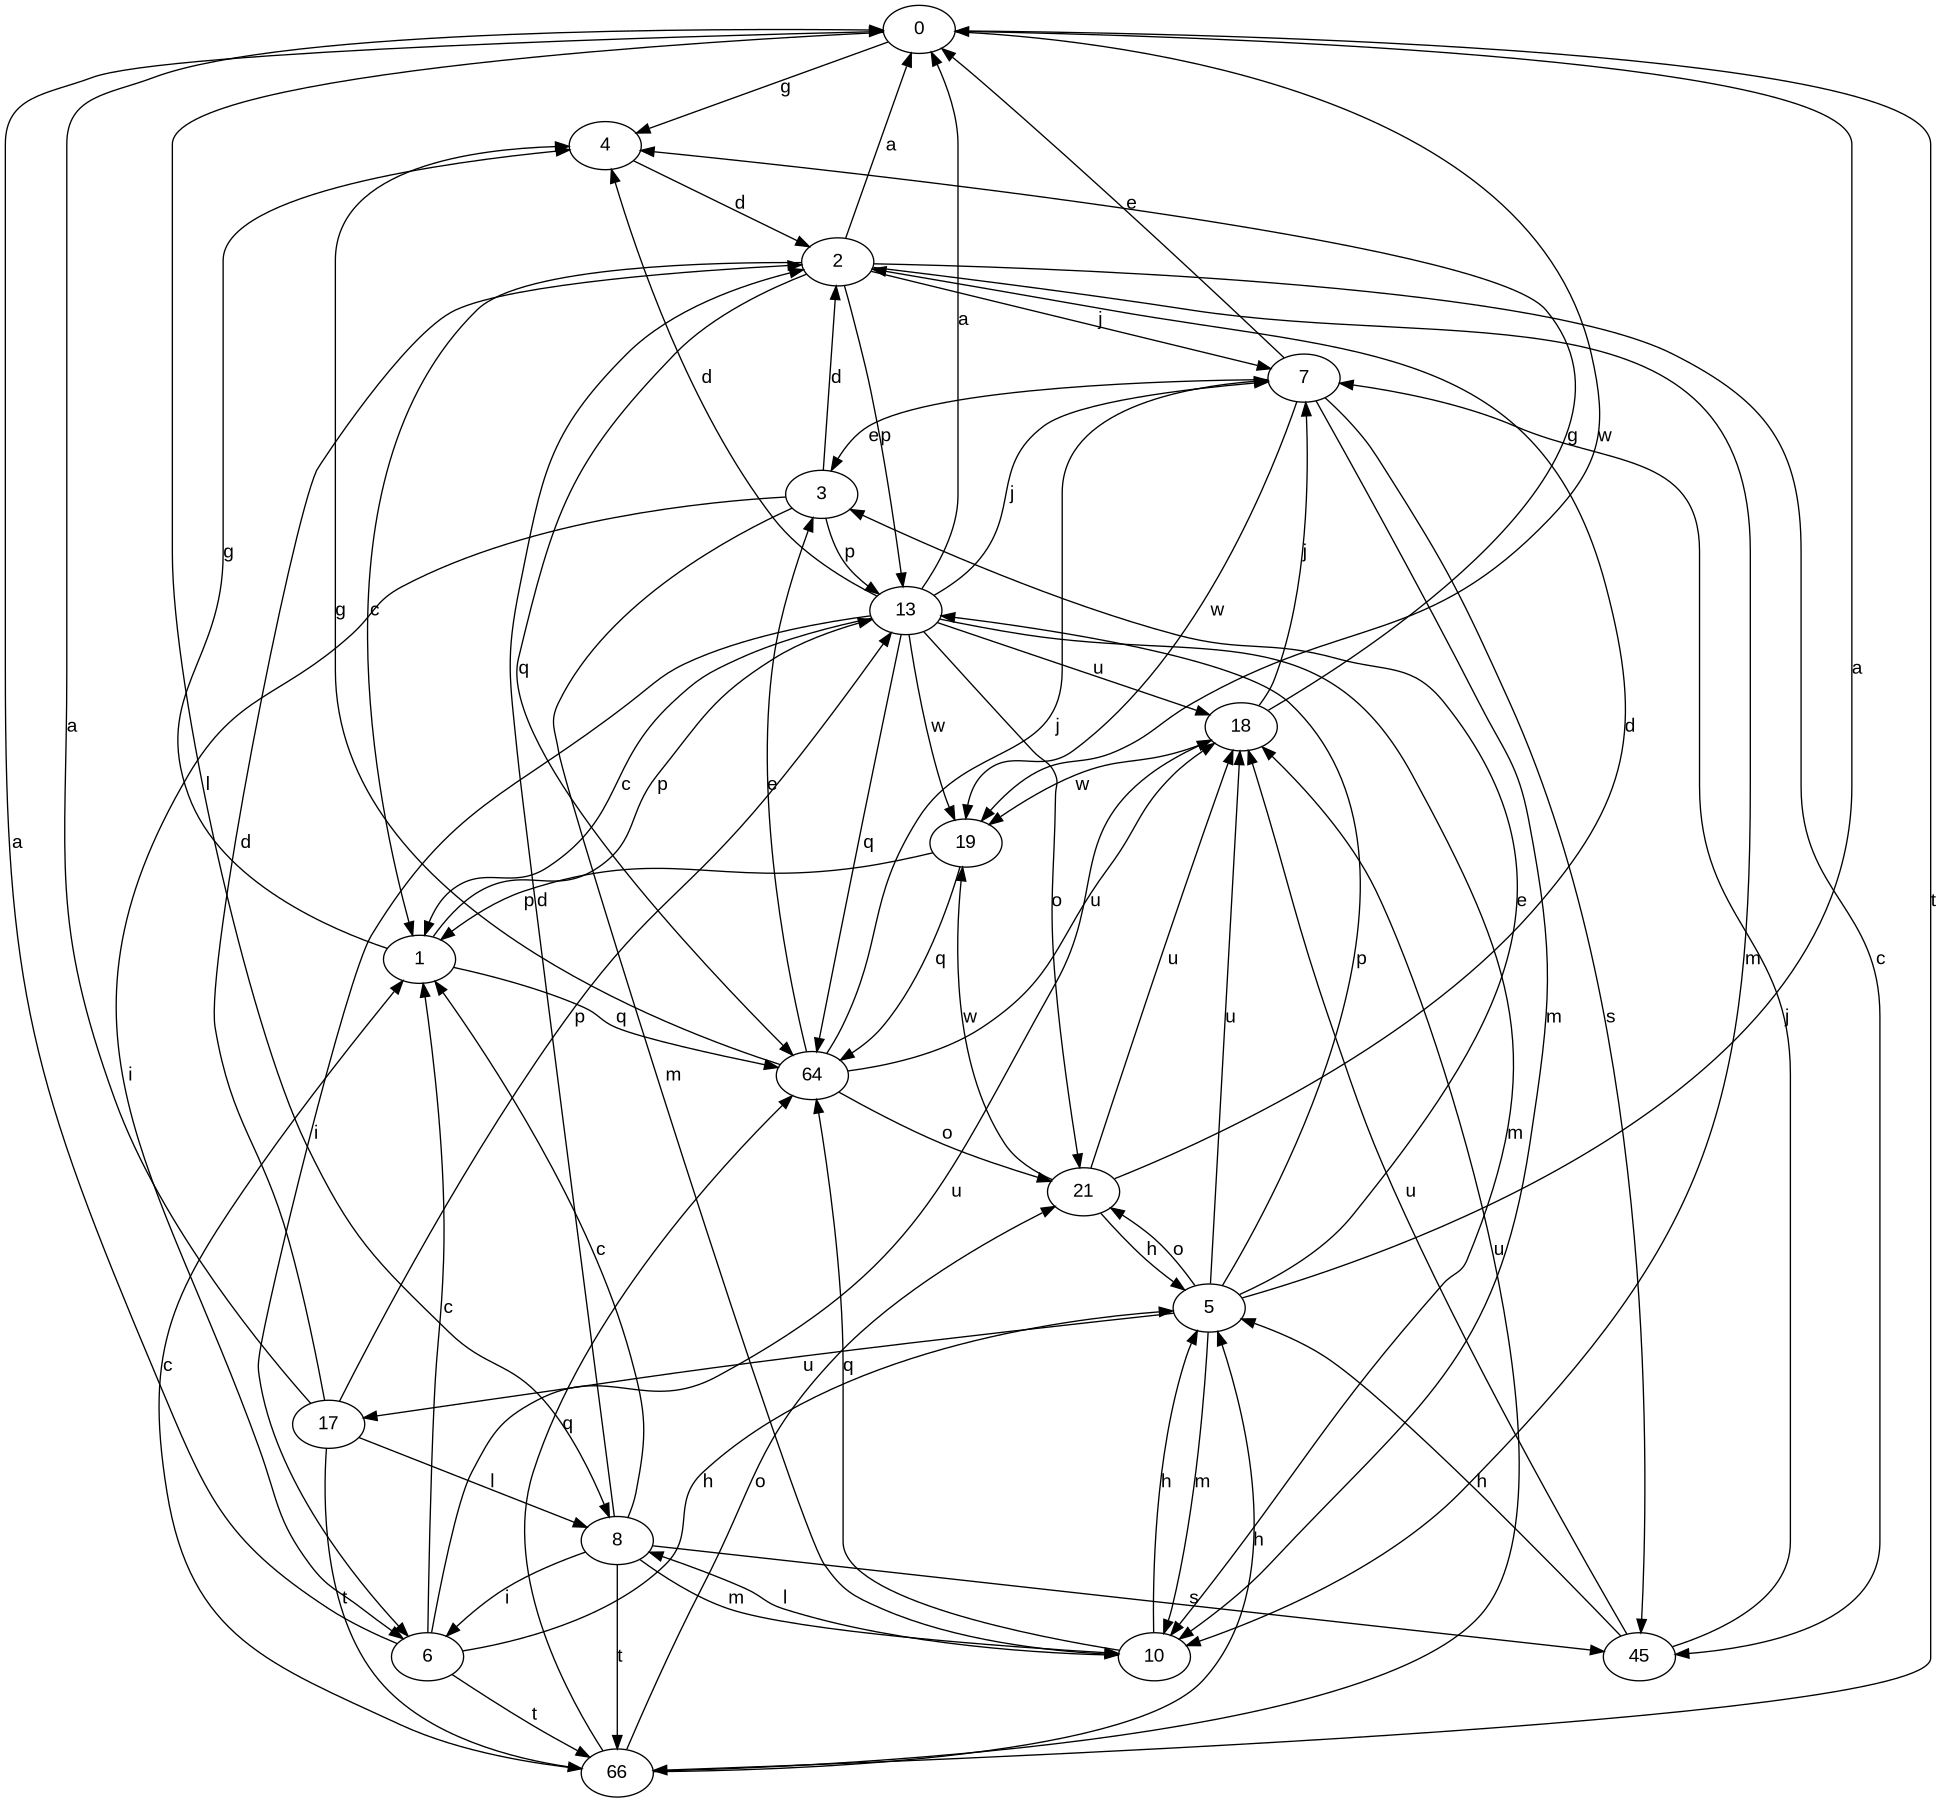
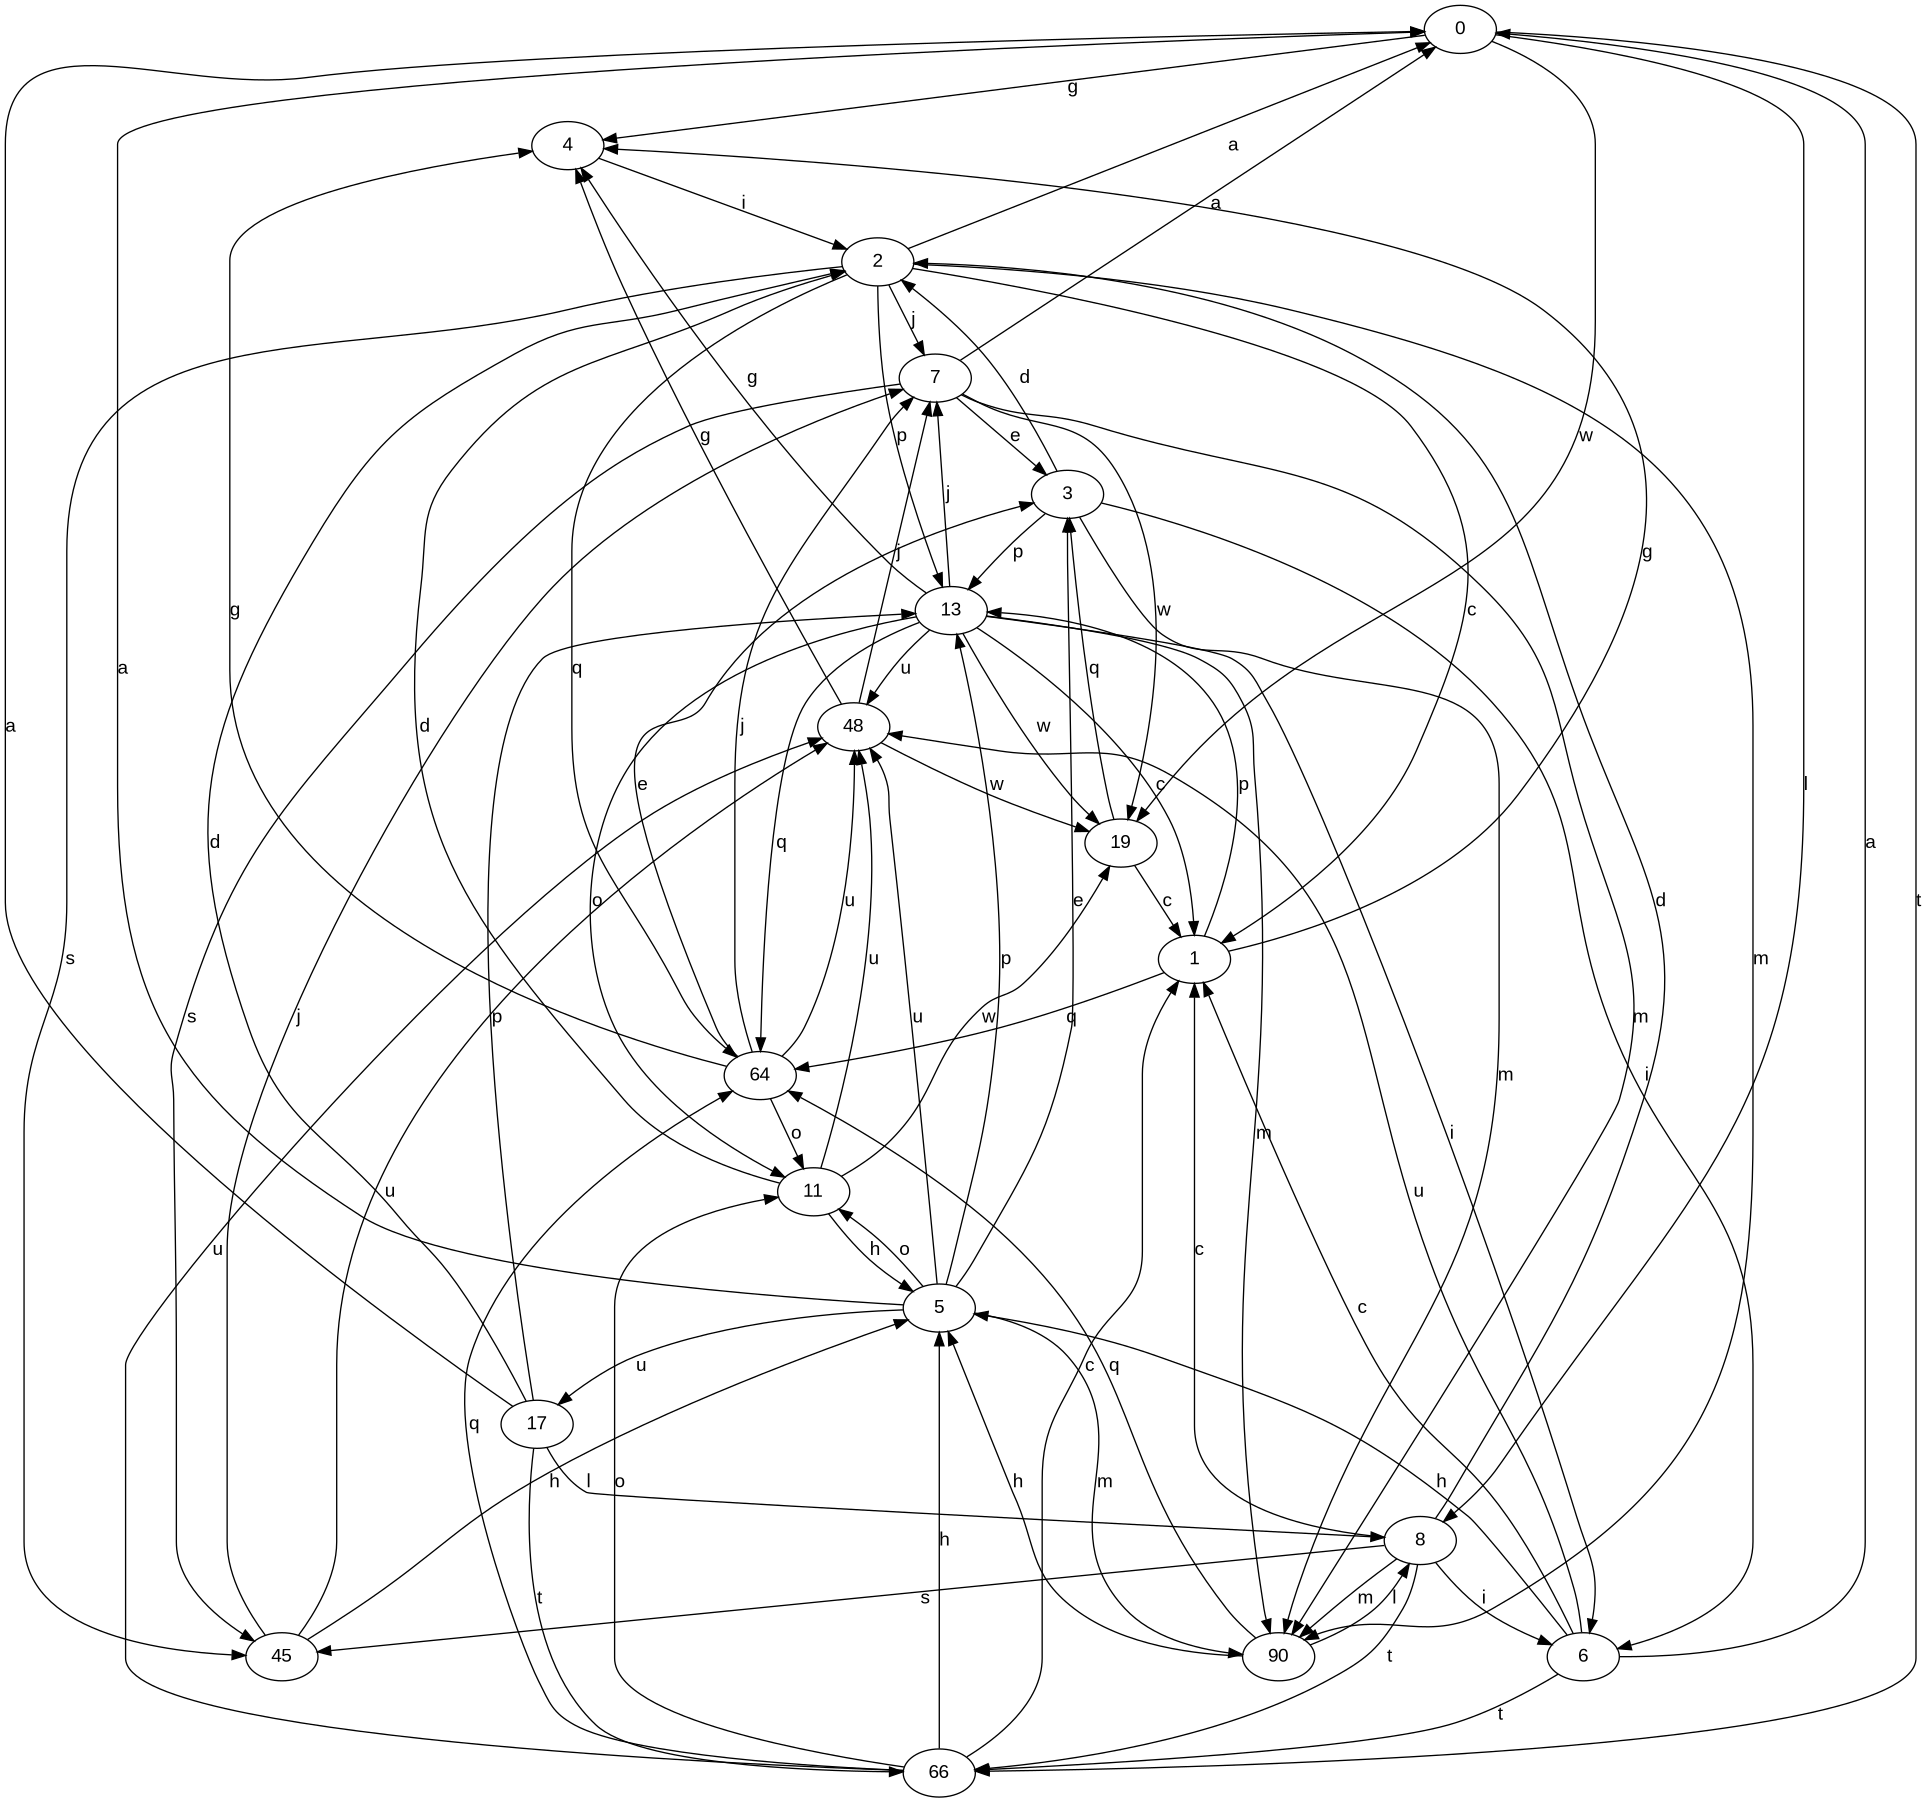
  strict digraph {
    fontname="Liberation Sans"
    node [fontname="Liberation Sans"]
    edge [fontname="Liberation Sans"]
    0
    4
    8
    n4 [label=66]
    19
    2
    1
-   10
+   10 [label=90]
    n9 [label=45]
    6
    n11 [label=64]
    5
-   11 [label=21]
-   18
+   11
+   18 [label=48]
    13
    7
    3
    17
    0 -> 4 [label=g]
    0 -> 8 [label=l]
    0 -> n4 [label=t]
    0 -> 19 [label=w]
-   4 -> 2 [label=d]
+   4 -> 2 [label=i]
    8 -> n4 [label=t]
    8 -> 2 [label=d]
    8 -> 1 [label=c]
    8 -> 10 [label=m]
    8 -> n9 [label=s]
    8 -> 6 [label=i]
    n4 -> 1 [label=c]
    n4 -> n11 [label=q]
    n4 -> 5 [label=h]
    n4 -> 11 [label=o]
    n4 -> 18 [label=u]
-   19 -> 1 [label=p]
-   19 -> n11 [label=q]
+   19 -> 1 [label=c]
+   19 -> 3 [label=q]
    2 -> 0 [label=a]
    2 -> 1 [label=c]
    2 -> 10 [label=m]
-   2 -> n9 [label=c]
+   2 -> n9 [label=s]
    2 -> n11 [label=q]
    2 -> 13 [label=p]
    2 -> 7 [label=j]
    1 -> 4 [label=g]
    1 -> n11 [label=q]
    1 -> 13 [label=p]
    10 -> 8 [label=l]
    10 -> n11 [label=q]
    10 -> 5 [label=h]
    n9 -> 5 [label=h]
    n9 -> 18 [label=u]
    n9 -> 7 [label=j]
    6 -> 0 [label=a]
    6 -> n4 [label=t]
    6 -> 1 [label=c]
    6 -> 5 [label=h]
    6 -> 18 [label=u]
    n11 -> 4 [label=g]
    n11 -> 11 [label=o]
    n11 -> 18 [label=u]
    n11 -> 7 [label=j]
    n11 -> 3 [label=e]
    5 -> 0 [label=a]
    5 -> 10 [label=m]
    5 -> 11 [label=o]
    5 -> 18 [label=u]
    5 -> 13 [label=p]
    5 -> 3 [label=e]
    5 -> 17 [label=u]
    11 -> 19 [label=w]
    11 -> 2 [label=d]
    11 -> 5 [label=h]
    11 -> 18 [label=u]
    18 -> 4 [label=g]
    18 -> 19 [label=w]
    18 -> 7 [label=j]
-   13 -> 0 [label=a]
-   13 -> 4 [label=d]
+   13 -> 4 [label=g]
    13 -> 19 [label=w]
    13 -> 1 [label=c]
    13 -> 10 [label=m]
    13 -> 6 [label=i]
    13 -> n11 [label=q]
    13 -> 11 [label=o]
    13 -> 18 [label=u]
    13 -> 7 [label=j]
-   7 -> 0 [label=e]
+   7 -> 0 [label=a]
    7 -> 19 [label=w]
    7 -> 10 [label=m]
    7 -> n9 [label=s]
    7 -> 3 [label=e]
    3 -> 2 [label=d]
    3 -> 10 [label=m]
    3 -> 6 [label=i]
    3 -> 13 [label=p]
    17 -> 0 [label=a]
    17 -> 8 [label=l]
    17 -> n4 [label=t]
    17 -> 2 [label=d]
    17 -> 13 [label=p]
  }
